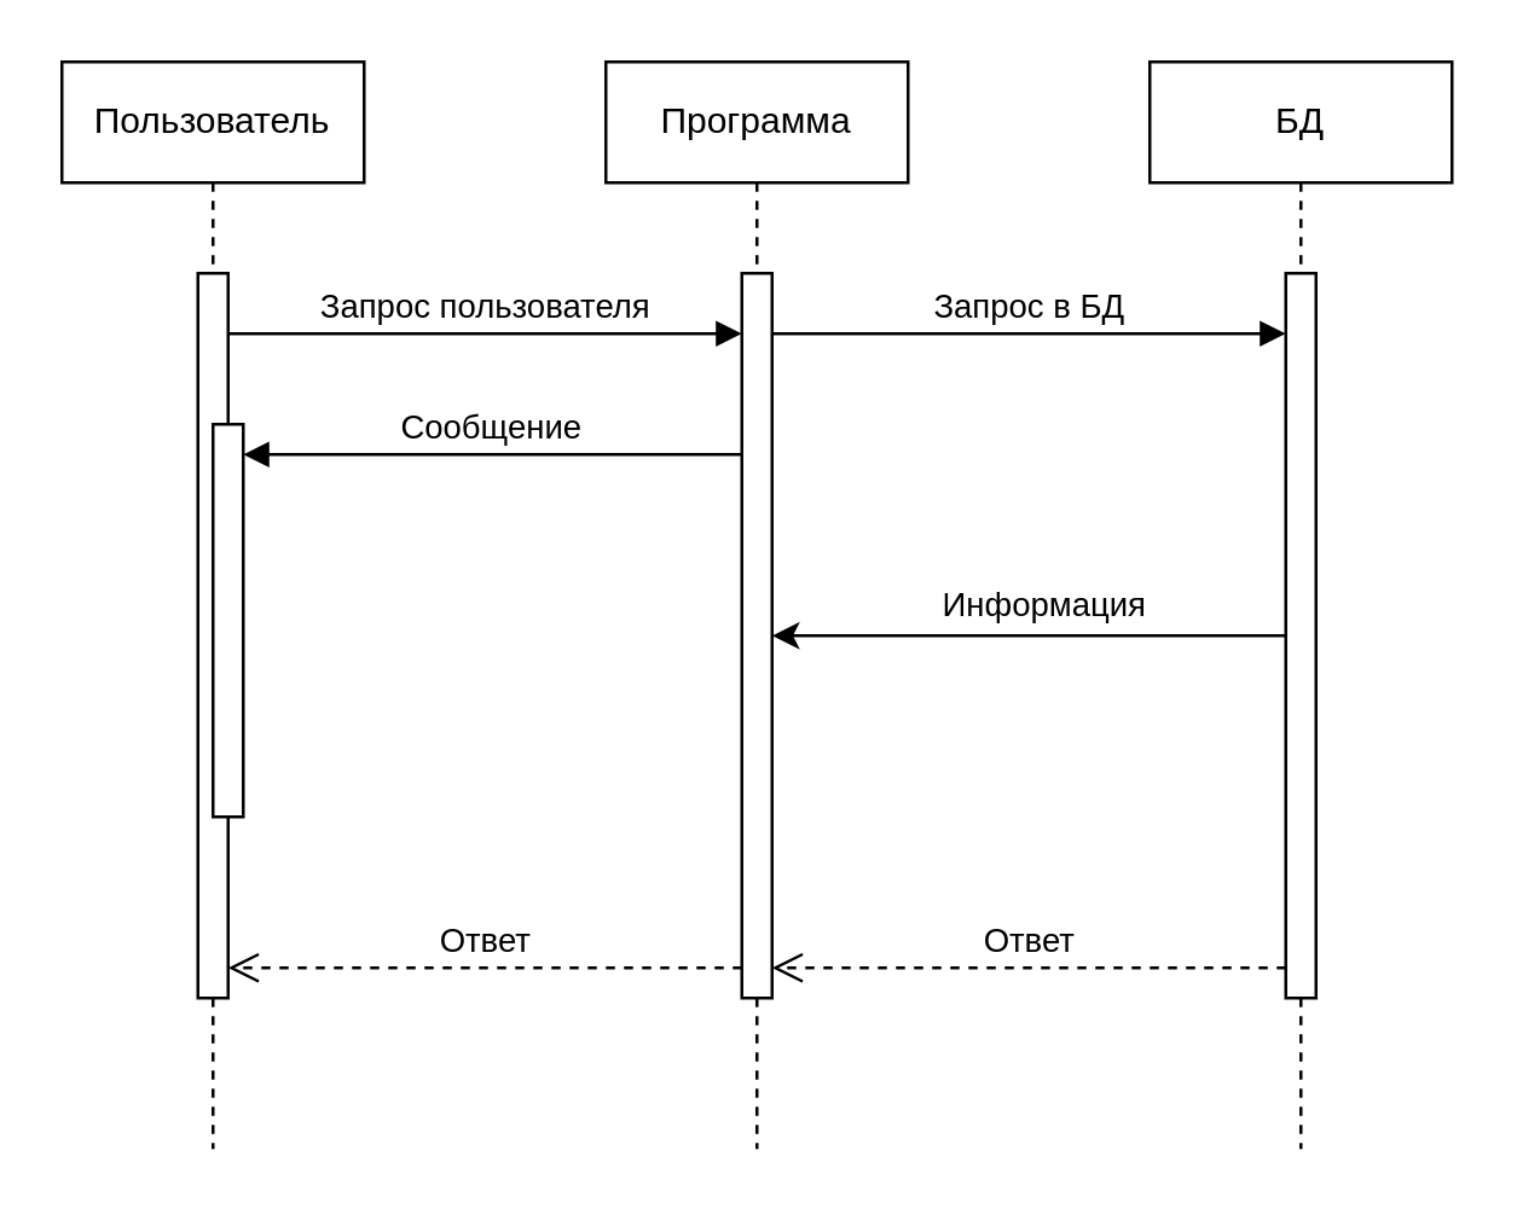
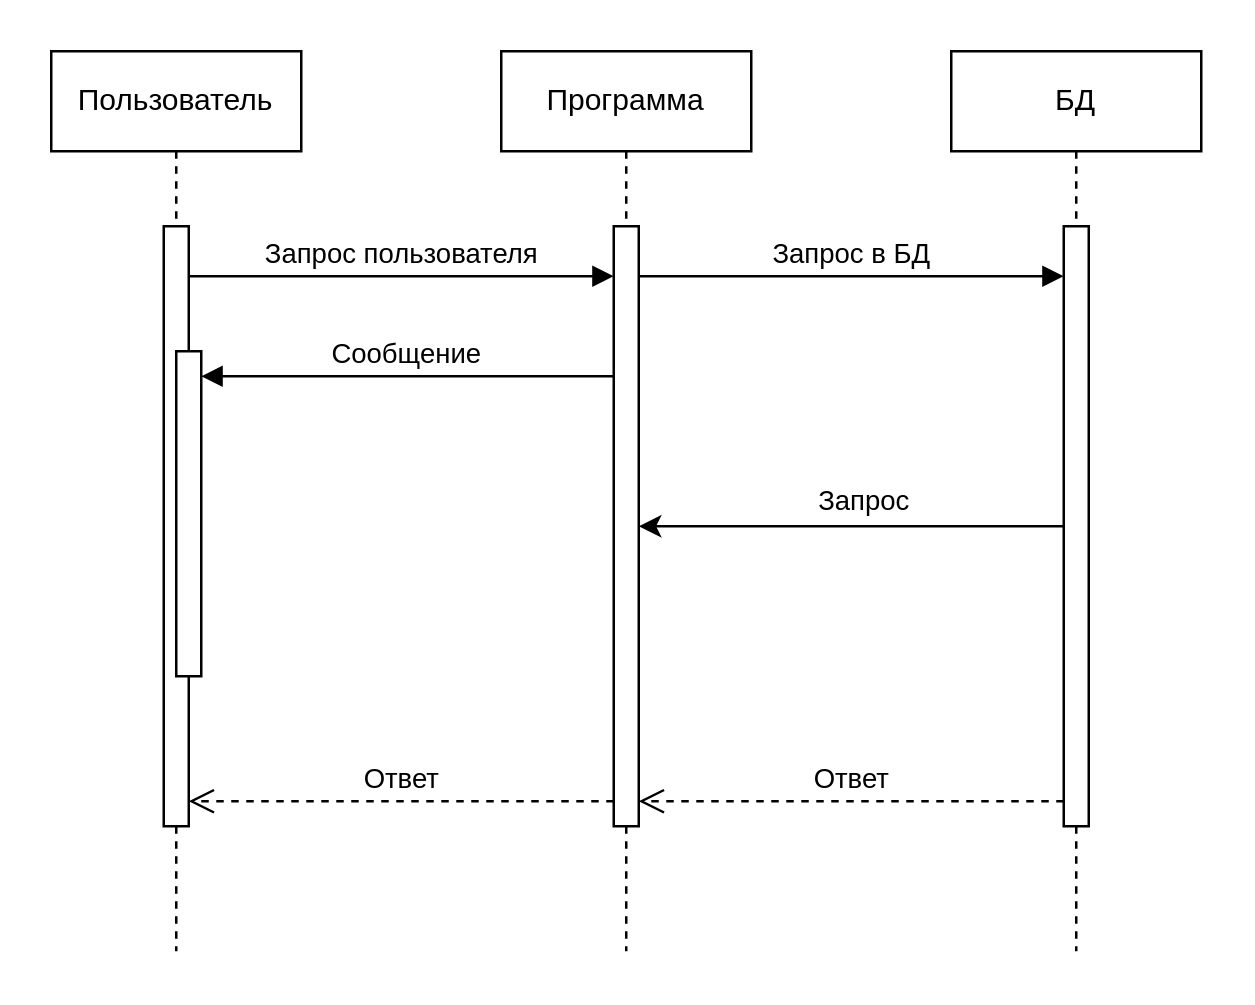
  <mxCell id="0" />
  <mxCell id="1" parent="0" />
  <mxCell id="2" value="Пользователь" style="shape=umlLifeline;perimeter=lifelinePerimeter;whiteSpace=wrap;html=1;container=0;dropTarget=0;collapsible=0;recursiveResize=0;outlineConnect=0;portConstraint=eastwest;newEdgeStyle={&quot;edgeStyle&quot;:&quot;elbowEdgeStyle&quot;,&quot;elbow&quot;:&quot;vertical&quot;,&quot;curved&quot;:0,&quot;rounded&quot;:0};" vertex="1" parent="1"><mxGeometry x="20" y="20" width="100" height="360" as="geometry" /></mxCell>
  <mxCell id="3" value="" style="html=1;points=[];perimeter=orthogonalPerimeter;outlineConnect=0;targetShapes=umlLifeline;portConstraint=eastwest;newEdgeStyle={&quot;edgeStyle&quot;:&quot;elbowEdgeStyle&quot;,&quot;elbow&quot;:&quot;vertical&quot;,&quot;curved&quot;:0,&quot;rounded&quot;:0};" vertex="1" parent="2"><mxGeometry x="45" y="70" width="10" height="240" as="geometry" /></mxCell>
  <mxCell id="4" value="" style="html=1;points=[];perimeter=orthogonalPerimeter;outlineConnect=0;targetShapes=umlLifeline;portConstraint=eastwest;newEdgeStyle={&quot;edgeStyle&quot;:&quot;elbowEdgeStyle&quot;,&quot;elbow&quot;:&quot;vertical&quot;,&quot;curved&quot;:0,&quot;rounded&quot;:0};" vertex="1" parent="2"><mxGeometry x="50" y="120" width="10" height="130" as="geometry" /></mxCell>
  <mxCell id="5" value="Программа" style="shape=umlLifeline;perimeter=lifelinePerimeter;whiteSpace=wrap;html=1;container=0;dropTarget=0;collapsible=0;recursiveResize=0;outlineConnect=0;portConstraint=eastwest;newEdgeStyle={&quot;edgeStyle&quot;:&quot;elbowEdgeStyle&quot;,&quot;elbow&quot;:&quot;vertical&quot;,&quot;curved&quot;:0,&quot;rounded&quot;:0};" vertex="1" parent="1"><mxGeometry x="200" y="20" width="100" height="360" as="geometry" /></mxCell>
  <mxCell id="6" value="" style="html=1;points=[];perimeter=orthogonalPerimeter;outlineConnect=0;targetShapes=umlLifeline;portConstraint=eastwest;newEdgeStyle={&quot;edgeStyle&quot;:&quot;elbowEdgeStyle&quot;,&quot;elbow&quot;:&quot;vertical&quot;,&quot;curved&quot;:0,&quot;rounded&quot;:0};" vertex="1" parent="5"><mxGeometry x="45" y="70" width="10" height="240" as="geometry" /></mxCell>
  <mxCell id="7" value="Запрос пользователя" style="html=1;verticalAlign=bottom;endArrow=block;edgeStyle=elbowEdgeStyle;elbow=vertical;curved=0;rounded=0;" edge="1" parent="1"><mxGeometry x="-0.002" relative="1" as="geometry"><mxPoint x="75" y="110" as="sourcePoint" /><Array as="points"><mxPoint x="170" y="110" /></Array><mxPoint as="offset" /><mxPoint x="245" y="110" as="targetPoint" /></mxGeometry></mxCell>
  <mxCell id="8" value="Ответ" style="html=1;verticalAlign=bottom;endArrow=open;dashed=1;endSize=8;edgeStyle=elbowEdgeStyle;elbow=vertical;curved=0;rounded=0;" edge="1" parent="1" source="6" target="3"><mxGeometry relative="1" as="geometry"><mxPoint x="175" y="245" as="targetPoint" /><Array as="points"><mxPoint x="170" y="320" /></Array></mxGeometry></mxCell>
  <mxCell id="9" value="Сообщение" style="html=1;verticalAlign=bottom;endArrow=block;edgeStyle=elbowEdgeStyle;elbow=vertical;curved=0;rounded=0;" edge="1" parent="1"><mxGeometry relative="1" as="geometry"><mxPoint x="245" y="150" as="sourcePoint" /><Array as="points"><mxPoint x="170" y="150" /></Array><mxPoint x="80" y="150" as="targetPoint" /></mxGeometry></mxCell>
  <mxCell id="10" value="БД" style="shape=umlLifeline;perimeter=lifelinePerimeter;whiteSpace=wrap;html=1;container=0;dropTarget=0;collapsible=0;recursiveResize=0;outlineConnect=0;portConstraint=eastwest;newEdgeStyle={&quot;edgeStyle&quot;:&quot;elbowEdgeStyle&quot;,&quot;elbow&quot;:&quot;vertical&quot;,&quot;curved&quot;:0,&quot;rounded&quot;:0};" vertex="1" parent="1"><mxGeometry x="380" y="20" width="100" height="360" as="geometry" /></mxCell>
  <mxCell id="11" value="" style="html=1;points=[];perimeter=orthogonalPerimeter;outlineConnect=0;targetShapes=umlLifeline;portConstraint=eastwest;newEdgeStyle={&quot;edgeStyle&quot;:&quot;elbowEdgeStyle&quot;,&quot;elbow&quot;:&quot;vertical&quot;,&quot;curved&quot;:0,&quot;rounded&quot;:0};" vertex="1" parent="10"><mxGeometry x="45" y="70" width="10" height="240" as="geometry" /></mxCell>
  <mxCell id="12" value="" style="endArrow=classic;html=1;rounded=0;" edge="1" parent="1" source="11" target="6"><mxGeometry width="50" height="50" relative="1" as="geometry"><mxPoint x="430" y="260" as="sourcePoint" /><mxPoint x="260" y="260" as="targetPoint" /></mxGeometry></mxCell>
- <mxCell id="13" value="Информация" style="text;html=1;align=center;verticalAlign=middle;resizable=0;points=[];autosize=1;strokeColor=none;fillColor=none;fontSize=11;" vertex="1" parent="1"><mxGeometry x="300" y="185" width="90" height="30" as="geometry" /></mxCell>
+ <mxCell id="13" value="Запрос" style="text;html=1;align=center;verticalAlign=middle;resizable=0;points=[];autosize=1;strokeColor=none;fillColor=none;fontSize=11;" vertex="1" parent="1"><mxGeometry x="300" y="185" width="90" height="30" as="geometry" /></mxCell>
  <mxCell id="14" value="Ответ" style="html=1;verticalAlign=bottom;endArrow=open;dashed=1;endSize=8;edgeStyle=elbowEdgeStyle;elbow=vertical;curved=0;rounded=0;" edge="1" parent="1"><mxGeometry relative="1" as="geometry"><mxPoint x="255" y="320" as="targetPoint" /><Array as="points"><mxPoint x="350" y="320" /></Array><mxPoint x="425" y="320" as="sourcePoint" /><mxPoint as="offset" /></mxGeometry></mxCell>
  <mxCell id="15" value="Запрос в БД" style="html=1;verticalAlign=bottom;endArrow=block;edgeStyle=elbowEdgeStyle;elbow=vertical;curved=0;rounded=0;" edge="1" parent="1" source="6" target="11"><mxGeometry x="-0.002" relative="1" as="geometry"><mxPoint x="280" y="110" as="sourcePoint" /><Array as="points"><mxPoint x="345" y="110" /></Array><mxPoint as="offset" /><mxPoint x="420" y="110" as="targetPoint" /></mxGeometry></mxCell>
